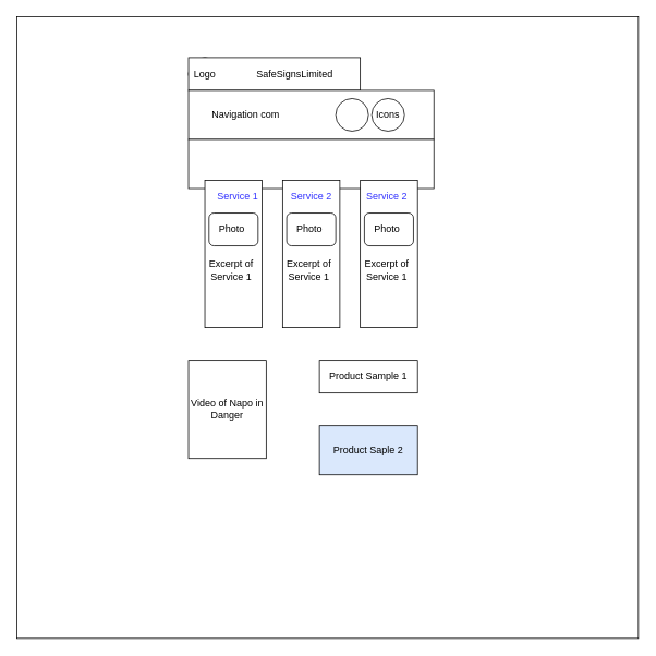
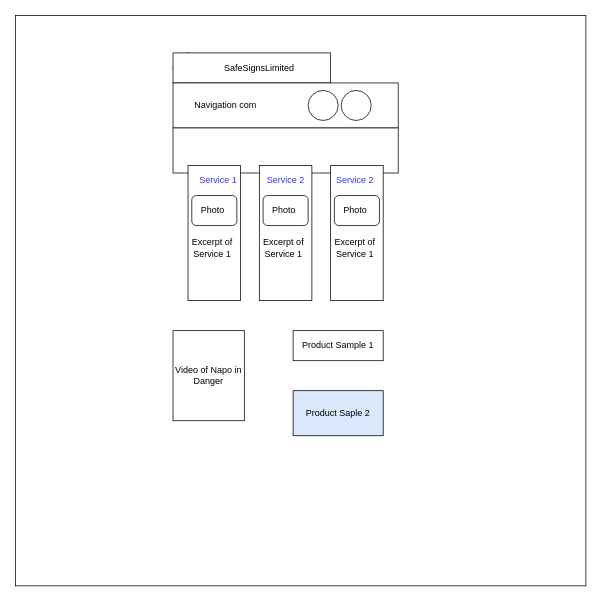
  <mxCell id="0" />
  <mxCell id="1" parent="0" />
  <mxCell id="2" value="" style="whiteSpace=wrap;html=1;aspect=fixed;fontColor=#FF3333;align=left;" vertex="1" parent="1"><mxGeometry x="20" y="20" width="760" height="760" as="geometry" /></mxCell>
  <mxCell id="3" value="" style="ellipse;whiteSpace=wrap;html=1;aspect=fixed;" vertex="1" parent="1"><mxGeometry x="230" y="70" width="40" height="40" as="geometry" /></mxCell>
  <mxCell id="4" value="Service 1" style="text;html=1;strokeColor=none;fillColor=none;align=center;verticalAlign=middle;whiteSpace=wrap;rounded=0;" vertex="1" parent="1"><mxGeometry x="260" y="220" width="60" height="20" as="geometry" /></mxCell>
  <mxCell id="5" value="" style="group" vertex="1" connectable="0" parent="1"><mxGeometry x="210" y="70" width="340" height="660" as="geometry" /></mxCell>
  <mxCell id="6" value="" style="rounded=0;whiteSpace=wrap;html=1;" vertex="1" parent="5"><mxGeometry x="20" width="210" height="40" as="geometry" /></mxCell>
- <mxCell id="7" value="Logo" style="text;html=1;strokeColor=none;fillColor=none;align=center;verticalAlign=middle;whiteSpace=wrap;rounded=0;" vertex="1" parent="5"><mxGeometry x="20" y="10" width="40" height="20" as="geometry" /></mxCell>
- <mxCell id="8" value="SafeSignsLimited" style="text;html=1;strokeColor=none;fillColor=none;align=center;verticalAlign=middle;whiteSpace=wrap;rounded=0;" vertex="1" parent="5"><mxGeometry x="85" y="10" width="130" height="20" as="geometry" /></mxCell>
+ <mxCell id="8" value="SafeSignsLimited" style="text;html=1;strokeColor=none;fillColor=none;align=center;verticalAlign=middle;whiteSpace=wrap;rounded=0;" vertex="1" parent="5"><mxGeometry x="70" y="10" width="130" height="20" as="geometry" /></mxCell>
  <mxCell id="9" value="" style="rounded=0;whiteSpace=wrap;html=1;" vertex="1" parent="5"><mxGeometry x="20" y="40" width="300" height="60" as="geometry" /></mxCell>
  <mxCell id="10" value="Navigation com" style="text;html=1;strokeColor=none;fillColor=none;align=center;verticalAlign=middle;whiteSpace=wrap;rounded=0;" vertex="1" parent="5"><mxGeometry x="40" y="60" width="100" height="20" as="geometry" /></mxCell>
  <mxCell id="11" value="" style="group" vertex="1" connectable="0" parent="5"><mxGeometry x="200" y="50" width="84" height="40" as="geometry" /></mxCell>
  <mxCell id="12" value="" style="ellipse;whiteSpace=wrap;html=1;aspect=fixed;" vertex="1" parent="11"><mxGeometry width="40" height="40" as="geometry" /></mxCell>
  <mxCell id="13" value="" style="ellipse;whiteSpace=wrap;html=1;aspect=fixed;" vertex="1" parent="11"><mxGeometry x="44" width="40" height="40" as="geometry" /></mxCell>
- <mxCell id="14" value="Icons" style="text;html=1;strokeColor=none;fillColor=none;align=center;verticalAlign=middle;whiteSpace=wrap;rounded=0;" vertex="1" parent="11"><mxGeometry x="44" y="10" width="40" height="20" as="geometry" /></mxCell>
  <mxCell id="15" value="" style="rounded=0;whiteSpace=wrap;html=1;" vertex="1" parent="5"><mxGeometry x="20" y="100" width="300" height="60" as="geometry" /></mxCell>
  <mxCell id="16" value="" style="group" vertex="1" connectable="0" parent="5"><mxGeometry x="40" y="150" width="70" height="180" as="geometry" /></mxCell>
  <mxCell id="17" value="" style="rounded=0;whiteSpace=wrap;html=1;" vertex="1" parent="16"><mxGeometry width="70" height="180" as="geometry" /></mxCell>
  <mxCell id="18" value="Photo" style="text;html=1;strokeColor=none;fillColor=none;align=center;verticalAlign=middle;whiteSpace=wrap;rounded=0;" vertex="1" parent="16"><mxGeometry x="15" y="50" width="40" height="20" as="geometry" /></mxCell>
  <mxCell id="19" value="" style="rounded=1;whiteSpace=wrap;html=1;" vertex="1" parent="16"><mxGeometry x="5" y="40" width="60" height="40" as="geometry" /></mxCell>
  <mxCell id="20" value="Excerpt of Service 1" style="text;html=1;strokeColor=none;fillColor=none;align=center;verticalAlign=middle;whiteSpace=wrap;rounded=0;" vertex="1" parent="16"><mxGeometry y="100" width="65" height="20" as="geometry" /></mxCell>
  <mxCell id="21" value="Photo" style="text;html=1;strokeColor=none;fillColor=none;align=center;verticalAlign=middle;whiteSpace=wrap;rounded=0;" vertex="1" parent="16"><mxGeometry x="13" y="50" width="40" height="20" as="geometry" /></mxCell>
  <mxCell id="22" value="Service 1" style="text;html=1;strokeColor=none;fillColor=none;align=center;verticalAlign=middle;whiteSpace=wrap;rounded=0;fontColor=#3333FF;" vertex="1" parent="16"><mxGeometry x="13" y="10" width="55" height="20" as="geometry" /></mxCell>
  <mxCell id="23" value="" style="group" vertex="1" connectable="0" parent="5"><mxGeometry x="135" y="150" width="70" height="180" as="geometry" /></mxCell>
  <mxCell id="24" value="" style="rounded=0;whiteSpace=wrap;html=1;" vertex="1" parent="23"><mxGeometry width="70" height="180" as="geometry" /></mxCell>
  <mxCell id="25" value="Photo" style="text;html=1;strokeColor=none;fillColor=none;align=center;verticalAlign=middle;whiteSpace=wrap;rounded=0;" vertex="1" parent="23"><mxGeometry x="15" y="50" width="40" height="20" as="geometry" /></mxCell>
  <mxCell id="26" value="" style="rounded=1;whiteSpace=wrap;html=1;" vertex="1" parent="23"><mxGeometry x="5" y="40" width="60" height="40" as="geometry" /></mxCell>
  <mxCell id="27" value="Excerpt of Service 1" style="text;html=1;strokeColor=none;fillColor=none;align=center;verticalAlign=middle;whiteSpace=wrap;rounded=0;" vertex="1" parent="23"><mxGeometry y="100" width="65" height="20" as="geometry" /></mxCell>
  <mxCell id="28" value="Photo" style="text;html=1;strokeColor=none;fillColor=none;align=center;verticalAlign=middle;whiteSpace=wrap;rounded=0;" vertex="1" parent="23"><mxGeometry x="13" y="50" width="40" height="20" as="geometry" /></mxCell>
  <mxCell id="29" value="Service 2" style="text;html=1;strokeColor=none;fillColor=none;align=center;verticalAlign=middle;whiteSpace=wrap;rounded=0;fontColor=#3333FF;" vertex="1" parent="23"><mxGeometry x="7.5" y="10" width="55" height="20" as="geometry" /></mxCell>
  <mxCell id="30" value="" style="group" vertex="1" connectable="0" parent="5"><mxGeometry x="230" y="150" width="70" height="180" as="geometry" /></mxCell>
  <mxCell id="31" value="" style="rounded=0;whiteSpace=wrap;html=1;" vertex="1" parent="30"><mxGeometry width="70" height="180" as="geometry" /></mxCell>
  <mxCell id="32" value="Photo" style="text;html=1;strokeColor=none;fillColor=none;align=center;verticalAlign=middle;whiteSpace=wrap;rounded=0;" vertex="1" parent="30"><mxGeometry x="15" y="50" width="40" height="20" as="geometry" /></mxCell>
  <mxCell id="33" value="" style="rounded=1;whiteSpace=wrap;html=1;" vertex="1" parent="30"><mxGeometry x="5" y="40" width="60" height="40" as="geometry" /></mxCell>
  <mxCell id="34" value="Excerpt of Service 1" style="text;html=1;strokeColor=none;fillColor=none;align=center;verticalAlign=middle;whiteSpace=wrap;rounded=0;" vertex="1" parent="30"><mxGeometry y="100" width="65" height="20" as="geometry" /></mxCell>
  <mxCell id="35" value="Photo" style="text;html=1;strokeColor=none;fillColor=none;align=center;verticalAlign=middle;whiteSpace=wrap;rounded=0;" vertex="1" parent="30"><mxGeometry x="13" y="50" width="40" height="20" as="geometry" /></mxCell>
  <mxCell id="36" value="Service 2" style="text;html=1;strokeColor=none;fillColor=none;align=center;verticalAlign=middle;whiteSpace=wrap;rounded=0;fontColor=#3333FF;" vertex="1" parent="30"><mxGeometry x="5" y="10" width="55" height="20" as="geometry" /></mxCell>
  <mxCell id="37" value="Video of Napo in Danger" style="whiteSpace=wrap;html=1;aspect=fixed;" vertex="1" parent="5"><mxGeometry x="20" y="370" width="95" height="120" as="geometry" /></mxCell>
  <mxCell id="38" value="Product Saple 2" style="rounded=0;whiteSpace=wrap;html=1;fillColor=#dae8fc;" vertex="1" parent="5"><mxGeometry x="180" y="450" width="120" height="60" as="geometry" /></mxCell>
  <mxCell id="39" value="Product Sample 1" style="rounded=0;whiteSpace=wrap;html=1;" vertex="1" parent="5"><mxGeometry x="180" y="370" width="120" height="40" as="geometry" /></mxCell>
